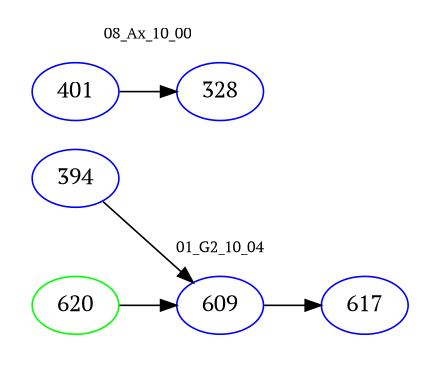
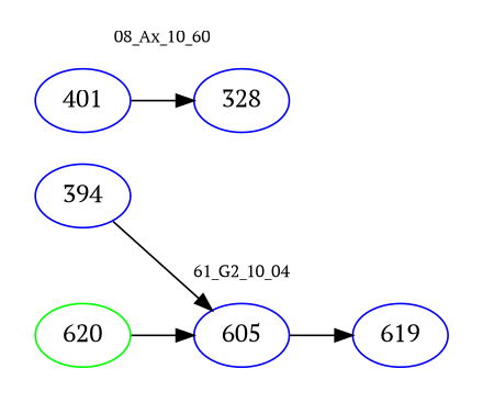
  digraph {
    fontname="PT Serif"
    rankdir=LR
    node [color=blue fontname="PT Serif"]
    edge [color=black fontname="PT Serif"]
    n1 [label=394]
    n2 [label=401]
    n3 [label=328]
    n4 [color=green label=620]
-   n5 [label=609]
-   n6 [label=617]
+   n5 [label=605]
+   n6 [label=619]
    subgraph cluster_1 {
      color=white
      fontsize=10
-     label="08_Ax_10_00"
+     label="08_Ax_10_60"
      n1
      n2
      n3
    }
    subgraph cluster_2 {
      color=white
      fontsize=10
-     label="01_G2_10_04"
+     label="61_G2_10_04"
      n4
      n5
      n6
    }
    n1 -> n5
    n2 -> n3
    n4 -> n5
    n5 -> n6
  }
